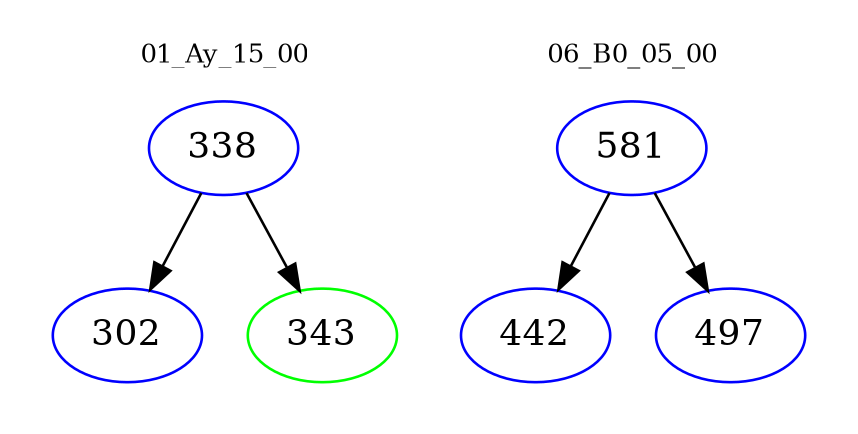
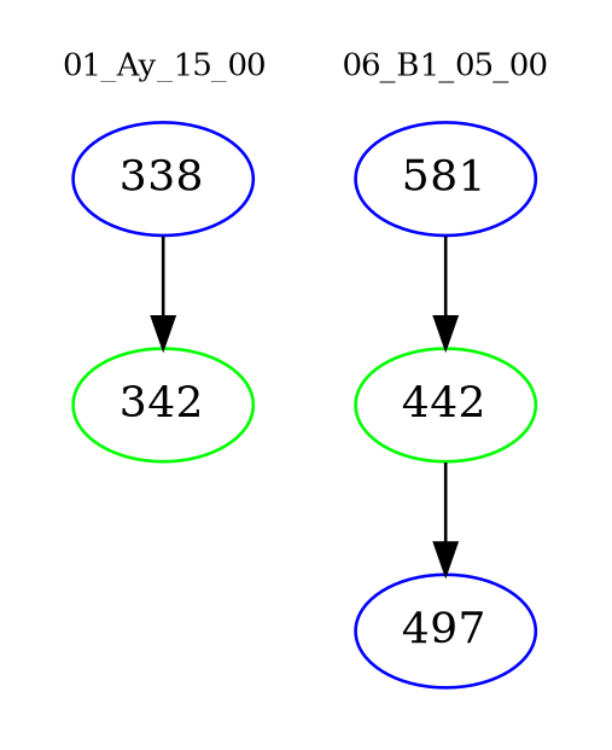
  digraph {
    node [color=blue]
    edge [color=black]
    n1 [label=338]
-   n2 [label=302]
-   n3 [color=green label=343]
+   n3 [color=green label=342]
    n4 [label=581]
-   n5 [label=442]
+   n5 [color=green label=442]
    n6 [label=497]
    subgraph cluster_1 {
      color=white
      fontsize=10
      label="01_Ay_15_00"
      n1
-     n2
      n3
    }
    subgraph cluster_2 {
      color=white
      fontsize=10
-     label="06_B0_05_00"
+     label="06_B1_05_00"
      n4
      n5
      n6
    }
-   n1 -> n2
    n1 -> n3
    n4 -> n5
-   n4 -> n6
+   n5 -> n6
  }
